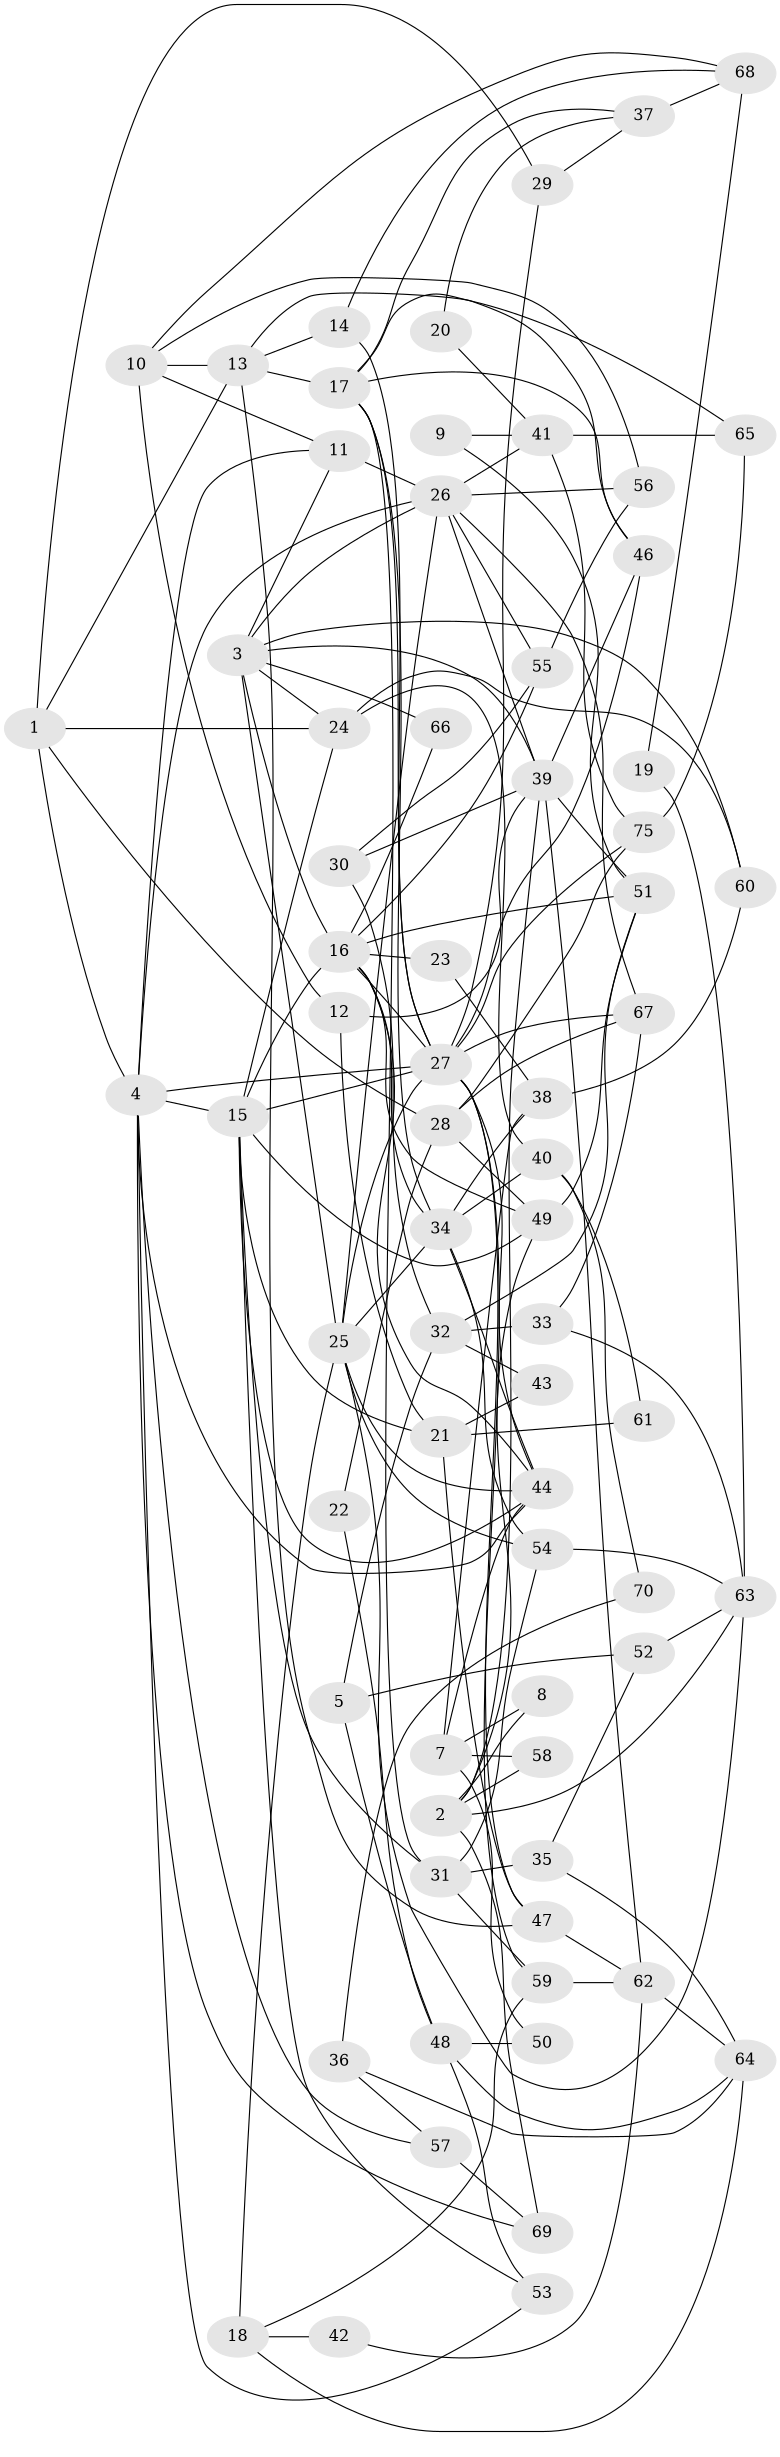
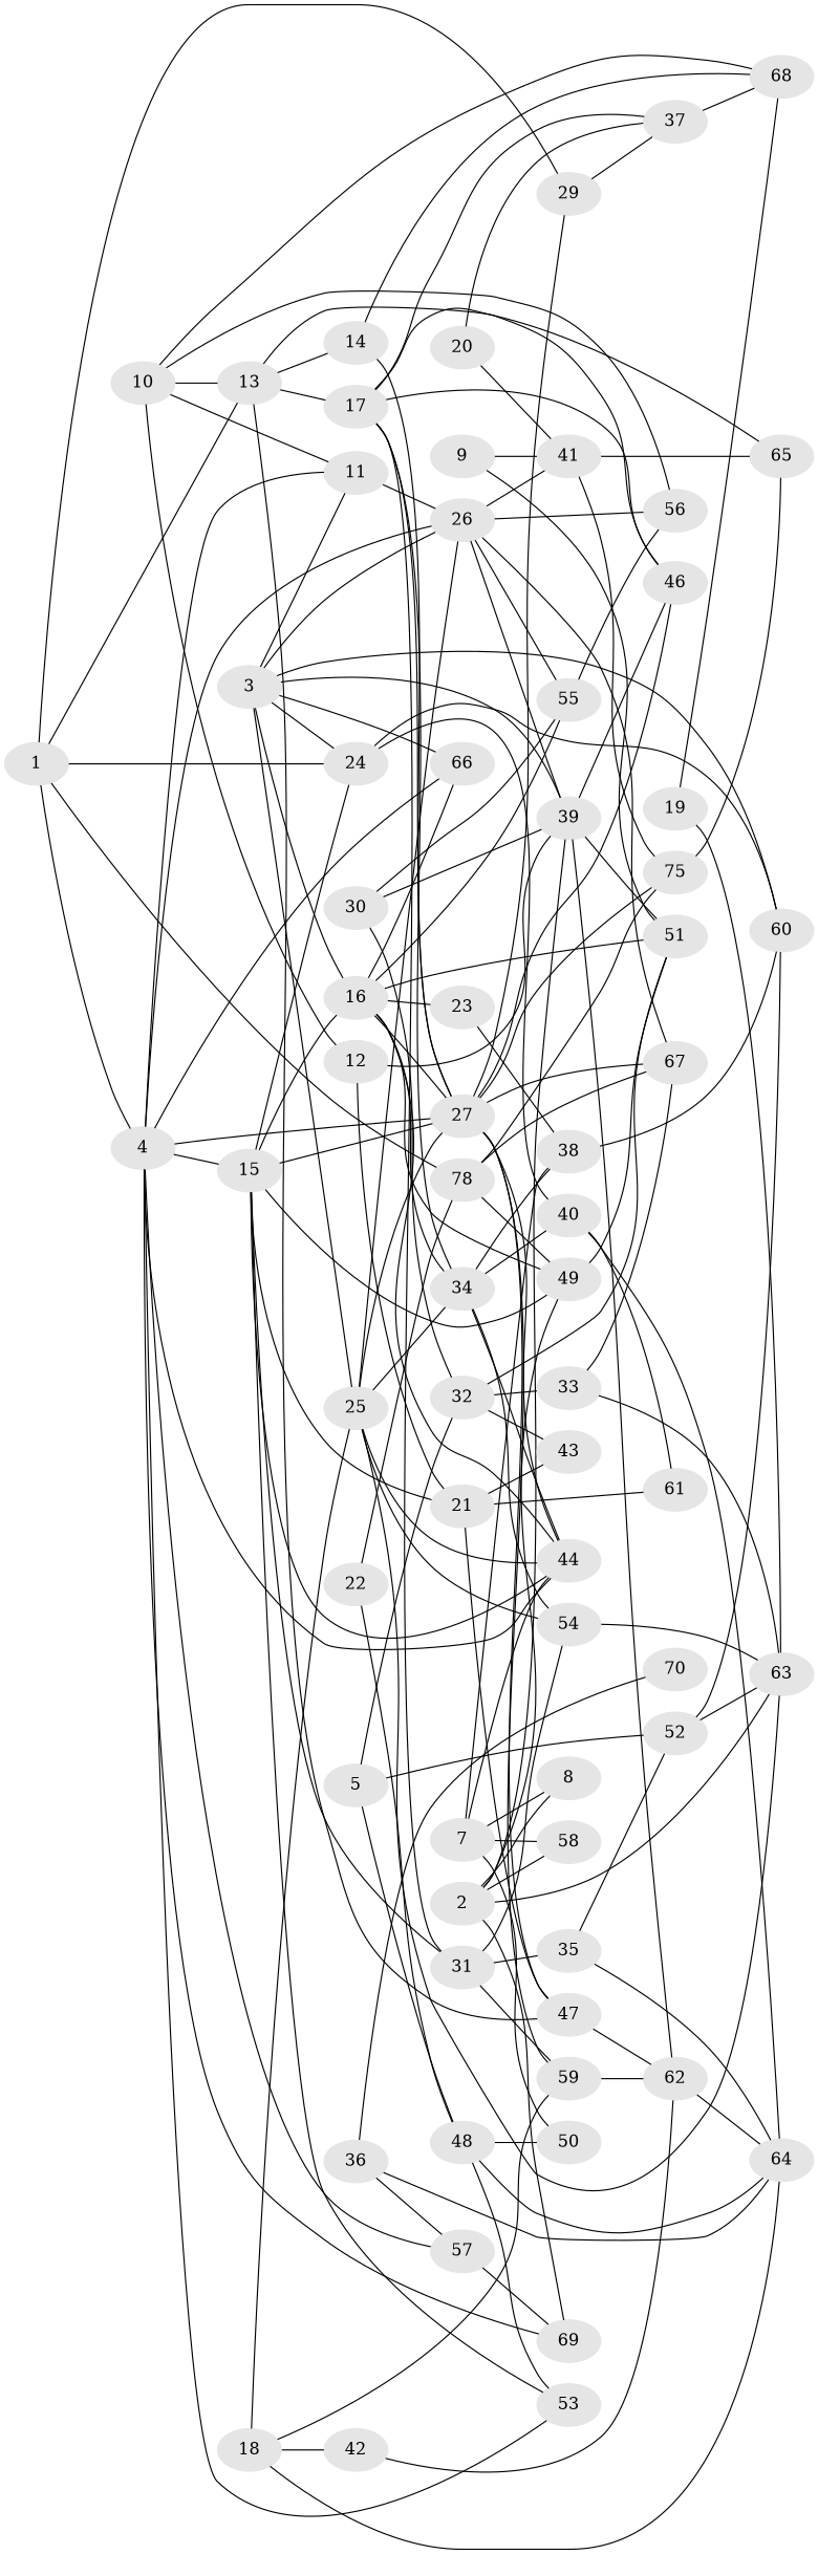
  graph {
    rankdir=LR
    node [color=gray90 style=filled]
    edge [weight=1.0]
    1
    4
    13
    24
-   28
+   28 [label=78]
    29
    69
    11
    26
    66
    15
    27
    44
    53
    57
    14
    17
    46
    47
    60
    40
    49
    67
    n24 [label=75]
    37
    2
    8
    39
    58
    63
    51
    62
    3
    16
    25
    23
    34
    55
    54
    41
    56
    21
    31
    59
    5
    32
    48
    52
    43
    33
    50
    64
    61
    7
    38
    9
    65
    10
    12
    68
    35
    18
    42
    19
    20
    22
    70
    30
    36
    1 -- 4
    1 -- 13
    1 -- 24
    1 -- 28
    1 -- 29
    4 -- 69
    4 -- 11
    4 -- 26
+   4 -- 66
    4 -- 15
    4 -- 27
    4 -- 44
    4 -- 53
    4 -- 57
    13 -- 14
    13 -- 17
    13 -- 46
    13 -- 47
    24 -- 60
    24 -- 40
    28 -- 49
    28 -- 67
    28 -- n24
    29 -- 37
    11 -- 26
    26 -- 67
    26 -- 39
    26 -- 55
    26 -- 41
    26 -- 56
    15 -- 24
    15 -- 27 [weight=2.0]
    15 -- 44
    15 -- 53
    15 -- 49
    15 -- 16 [weight=2.0]
    15 -- 21
    15 -- 31
    27 -- 29
    27 -- 44
    27 -- 46
    27 -- 47
    27 -- 67
    27 -- n24
    27 -- 59
    57 -- 69
    14 -- 27
    14 -- 68
    17 -- 27
    17 -- 46
    17 -- 37
    17 -- 34
    17 -- 31
    17 -- 65
    47 -- 62
    40 -- 61
-   40 -- 70
+   40 -- 64
    49 -- 51
    n24 -- 65
    37 -- 68
    2 -- 69
    2 -- 49
    2 -- 8
    2 -- 39
    2 -- 58
    2 -- 63
    39 -- 46
    39 -- 51
    39 -- 62
    62 -- 64
    3 -- 24
    3 -- 11
    3 -- 26
    3 -- 66
    3 -- 60
    3 -- 39
    3 -- 16
    3 -- 25
    16 -- 66
    16 -- 27
    16 -- 44
    16 -- 49
    16 -- 51
    16 -- 23
    16 -- 34
    16 -- 55
    25 -- 26
    25 -- 27
    25 -- 44
    25 -- 63
    25 -- 34
    25 -- 54
    23 -- 38
    34 -- 44
    34 -- 40
    34 -- 54
    34 -- 38
    55 -- 56
    54 -- 63
    41 -- n24
    41 -- 65
    21 -- 47
    21 -- 43
    21 -- 61
    31 -- 54
    31 -- 59
    31 -- 35
    59 -- 62
    5 -- 32
    5 -- 48
    5 -- 52
    32 -- 51
    32 -- 43
    32 -- 33
    48 -- 53
    48 -- 50
    48 -- 64
+   52 -- 60
    52 -- 63
    33 -- 67
    33 -- 63
    7 -- 44
    7 -- 8
    7 -- 58
    7 -- 50
    7 -- 38
    38 -- 60
    9 -- 51
    9 -- 41
    10 -- 13
    10 -- 11
    10 -- 56
    10 -- 12
    10 -- 68
    12 -- 39
    12 -- 21
    35 -- 52
    35 -- 64
    18 -- 25
    18 -- 59
    18 -- 64
    18 -- 42
    42 -- 62
    19 -- 63
    19 -- 68
    20 -- 37
    20 -- 41
    22 -- 28
    22 -- 48
    30 -- 39
    30 -- 55
    30 -- 32
    36 -- 57
    36 -- 64
    36 -- 70
  }
